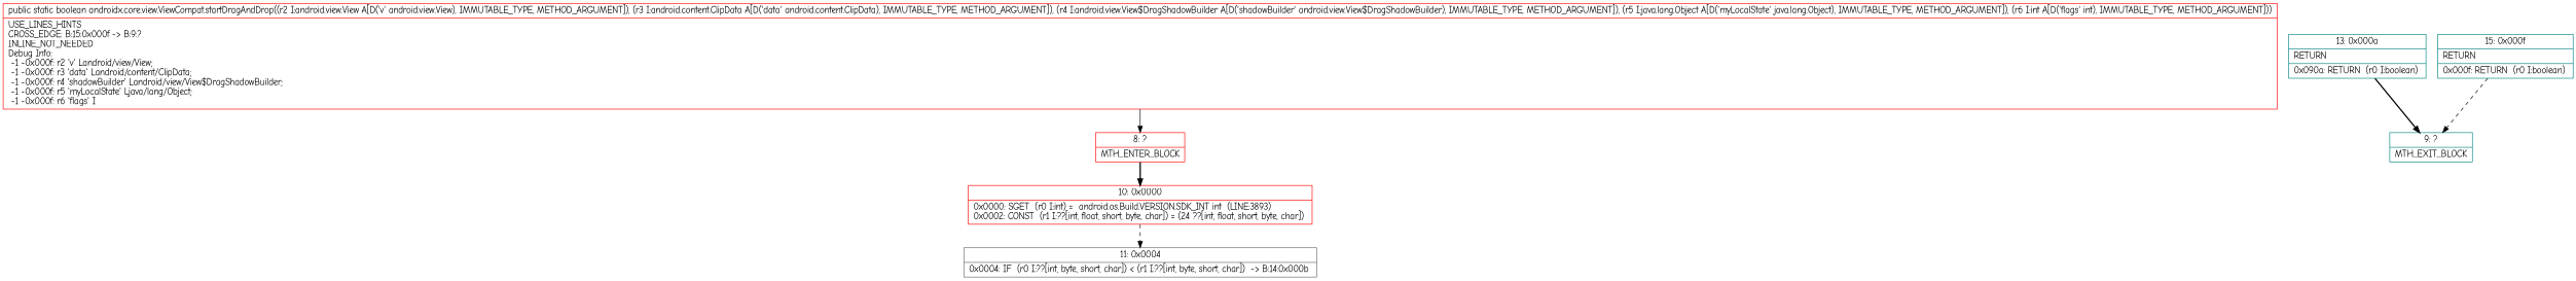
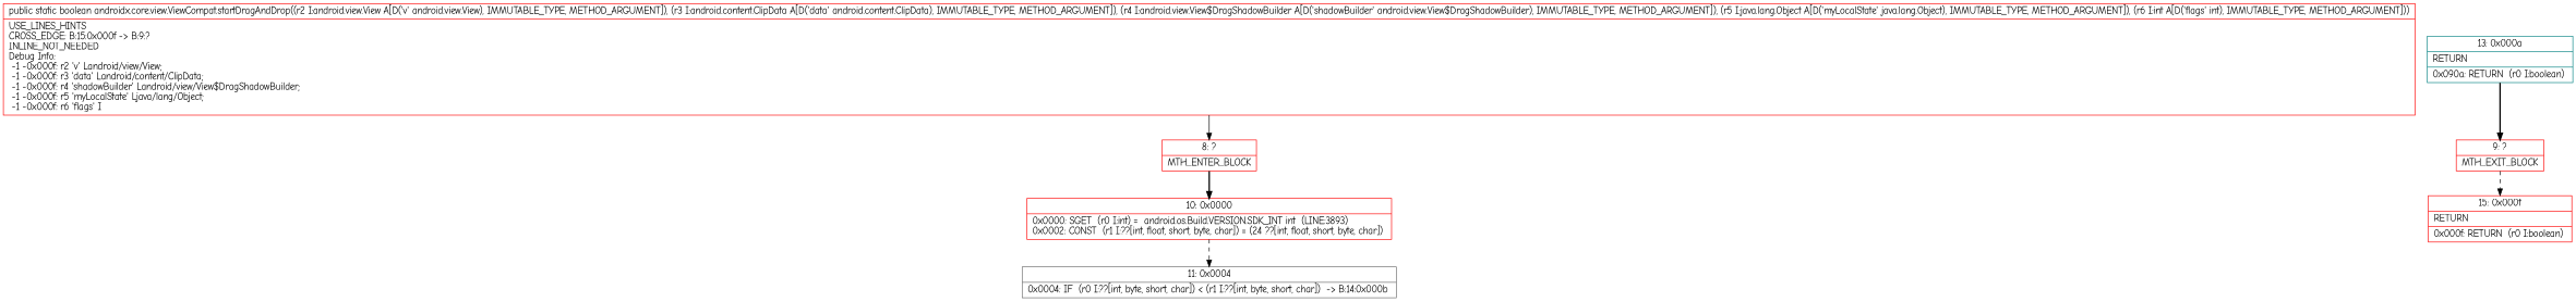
  digraph {
    fontname="Comic Neue"
    node [color=red fontname="Comic Neue" shape=record]
    edge [fontname="Comic Neue" style=bold]
    n1 [label="{8\:\ ?|MTH_ENTER_BLOCK\l}"]
    n2 [label="{10\:\ 0x0000|0x0000: SGET  (r0 I:int) =  android.os.Build.VERSION.SDK_INT int  (LINE:3893)\l0x0002: CONST  (r1 I:??[int, float, short, byte, char]) = (24 ??[int, float, short, byte, char]) \l}"]
    n3 [color=gray40 label="{11\:\ 0x0004|0x0004: IF  (r0 I:??[int, byte, short, char]) \< (r1 I:??[int, byte, short, char])  \-\> B:14:0x000b \l}"]
    n4 [color=teal label="{13\:\ 0x000a|RETURN\l|0x090a: RETURN  (r0 I:boolean) \l}"]
-   n5 [color=teal label="{9\:\ ?|MTH_EXIT_BLOCK\l}"]
-   n6 [color=teal label="{15\:\ 0x000f|RETURN\l|0x000f: RETURN  (r0 I:boolean) \l}"]
+   n5 [label="{9\:\ ?|MTH_EXIT_BLOCK\l}"]
+   n6 [label="{15\:\ 0x000f|RETURN\l|0x000f: RETURN  (r0 I:boolean) \l}"]
    n7 [label="{public static boolean androidx.core.view.ViewCompat.startDragAndDrop((r2 I:android.view.View A[D('v' android.view.View), IMMUTABLE_TYPE, METHOD_ARGUMENT]), (r3 I:android.content.ClipData A[D('data' android.content.ClipData), IMMUTABLE_TYPE, METHOD_ARGUMENT]), (r4 I:android.view.View$DragShadowBuilder A[D('shadowBuilder' android.view.View$DragShadowBuilder), IMMUTABLE_TYPE, METHOD_ARGUMENT]), (r5 I:java.lang.Object A[D('myLocalState' java.lang.Object), IMMUTABLE_TYPE, METHOD_ARGUMENT]), (r6 I:int A[D('flags' int), IMMUTABLE_TYPE, METHOD_ARGUMENT]))  | USE_LINES_HINTS\lCROSS_EDGE: B:15:0x000f \-\> B:9:?\lINLINE_NOT_NEEDED\lDebug Info:\l  \-1 \-0x000f: r2 'v' Landroid\/view\/View;\l  \-1 \-0x000f: r3 'data' Landroid\/content\/ClipData;\l  \-1 \-0x000f: r4 'shadowBuilder' Landroid\/view\/View$DragShadowBuilder;\l  \-1 \-0x000f: r5 'myLocalState' Ljava\/lang\/Object;\l  \-1 \-0x000f: r6 'flags' I\l}"]
    n1 -> n2
    n2 -> n3 [style=dashed]
    n4 -> n5
-   n6 -> n5 [style=dashed]
+   n5 -> n6 [style=dashed]
    n7 -> n1 [style=solid]
  }
